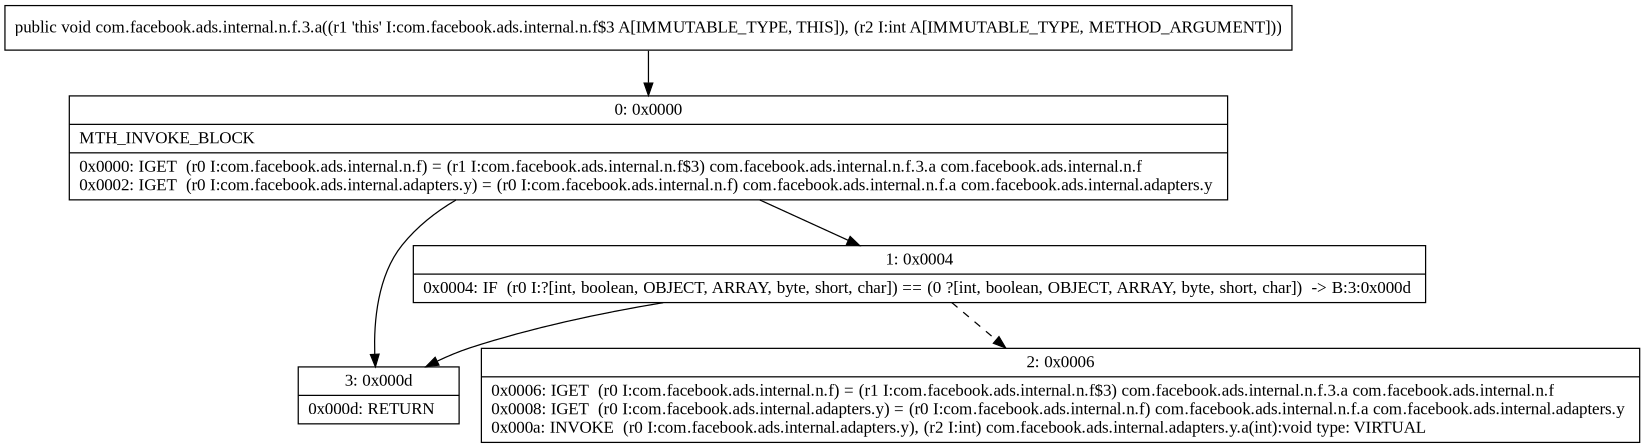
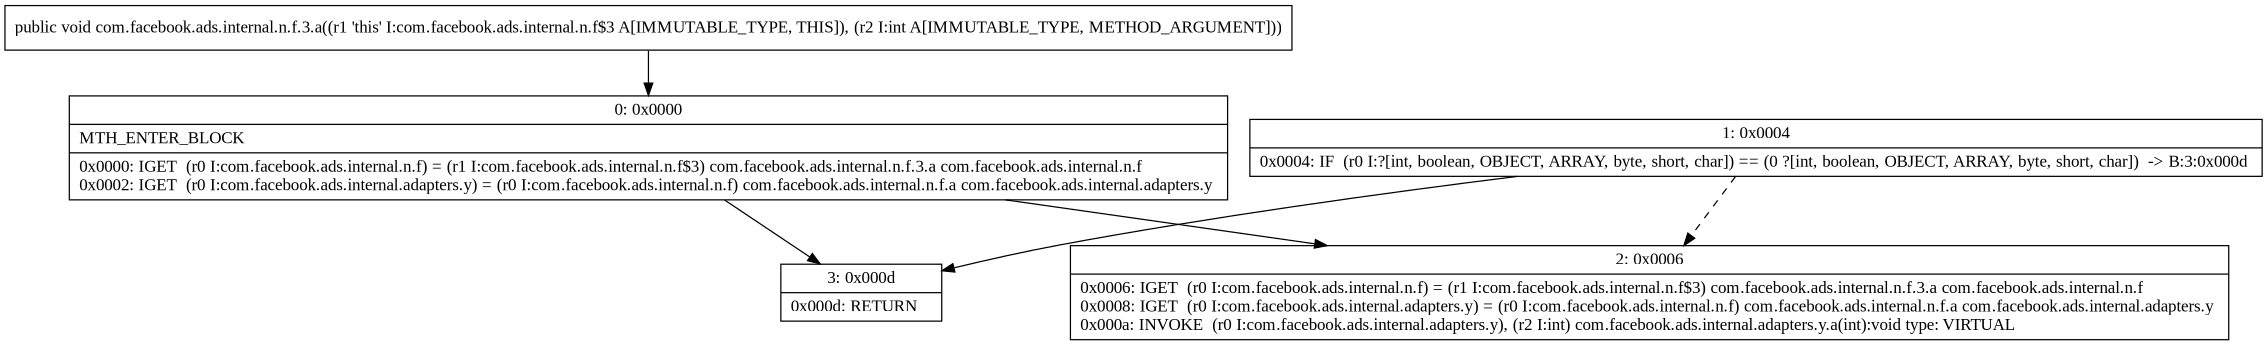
  digraph {
    fontname="Liberation Serif"
    node [fontname="Liberation Serif" shape=record]
    edge [fontname="Liberation Serif"]
-   n1 [label="{0\:\ 0x0000|MTH_INVOKE_BLOCK\l|0x0000: IGET  (r0 I:com.facebook.ads.internal.n.f) = (r1 I:com.facebook.ads.internal.n.f$3) com.facebook.ads.internal.n.f.3.a com.facebook.ads.internal.n.f \l0x0002: IGET  (r0 I:com.facebook.ads.internal.adapters.y) = (r0 I:com.facebook.ads.internal.n.f) com.facebook.ads.internal.n.f.a com.facebook.ads.internal.adapters.y \l}"]
+   n1 [label="{0\:\ 0x0000|MTH_ENTER_BLOCK\l|0x0000: IGET  (r0 I:com.facebook.ads.internal.n.f) = (r1 I:com.facebook.ads.internal.n.f$3) com.facebook.ads.internal.n.f.3.a com.facebook.ads.internal.n.f \l0x0002: IGET  (r0 I:com.facebook.ads.internal.adapters.y) = (r0 I:com.facebook.ads.internal.n.f) com.facebook.ads.internal.n.f.a com.facebook.ads.internal.adapters.y \l}"]
    n2 [label="{1\:\ 0x0004|0x0004: IF  (r0 I:?[int, boolean, OBJECT, ARRAY, byte, short, char]) == (0 ?[int, boolean, OBJECT, ARRAY, byte, short, char])  \-\> B:3:0x000d \l}"]
    n3 [label="{3\:\ 0x000d|0x000d: RETURN   \l}"]
    n4 [label="{2\:\ 0x0006|0x0006: IGET  (r0 I:com.facebook.ads.internal.n.f) = (r1 I:com.facebook.ads.internal.n.f$3) com.facebook.ads.internal.n.f.3.a com.facebook.ads.internal.n.f \l0x0008: IGET  (r0 I:com.facebook.ads.internal.adapters.y) = (r0 I:com.facebook.ads.internal.n.f) com.facebook.ads.internal.n.f.a com.facebook.ads.internal.adapters.y \l0x000a: INVOKE  (r0 I:com.facebook.ads.internal.adapters.y), (r2 I:int) com.facebook.ads.internal.adapters.y.a(int):void type: VIRTUAL \l}"]
    n5 [label="{public void com.facebook.ads.internal.n.f.3.a((r1 'this' I:com.facebook.ads.internal.n.f$3 A[IMMUTABLE_TYPE, THIS]), (r2 I:int A[IMMUTABLE_TYPE, METHOD_ARGUMENT])) }"]
-   n1 -> n2
+   n1 -> n4
    n1 -> n3
    n2 -> n3
    n2 -> n4 [style=dashed]
    n5 -> n1
  }
